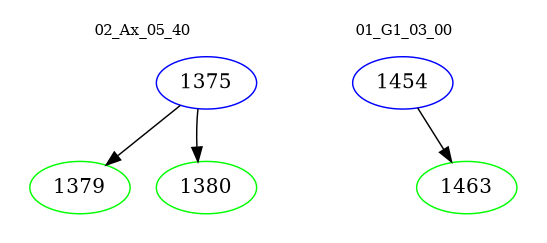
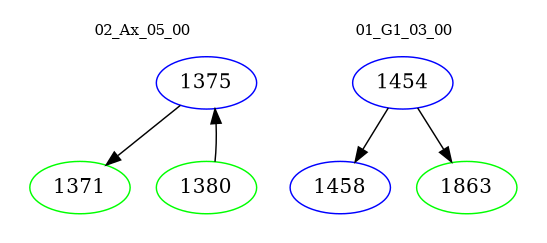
  digraph {
    node [color=blue]
    edge [color=black]
    n1 [label=1375]
-   n2 [color=green label=1379]
+   n2 [color=green label=1371]
    n3 [color=green label=1380]
    n4 [label=1454]
-   n6 [color=green label=1463]
+   n5 [label=1458]
+   n6 [color=green label=1863]
    subgraph cluster_1 {
      color=white
      fontsize=10
-     label="02_Ax_05_40"
+     label="02_Ax_05_00"
      n1
      n2
      n3
    }
    subgraph cluster_2 {
      color=white
      fontsize=10
      label="01_G1_03_00"
      n4
+     n5
      n6
    }
    n1 -> n2
-   n1 -> n3
+   n3 -> n1
+   n4 -> n5
    n4 -> n6
  }
